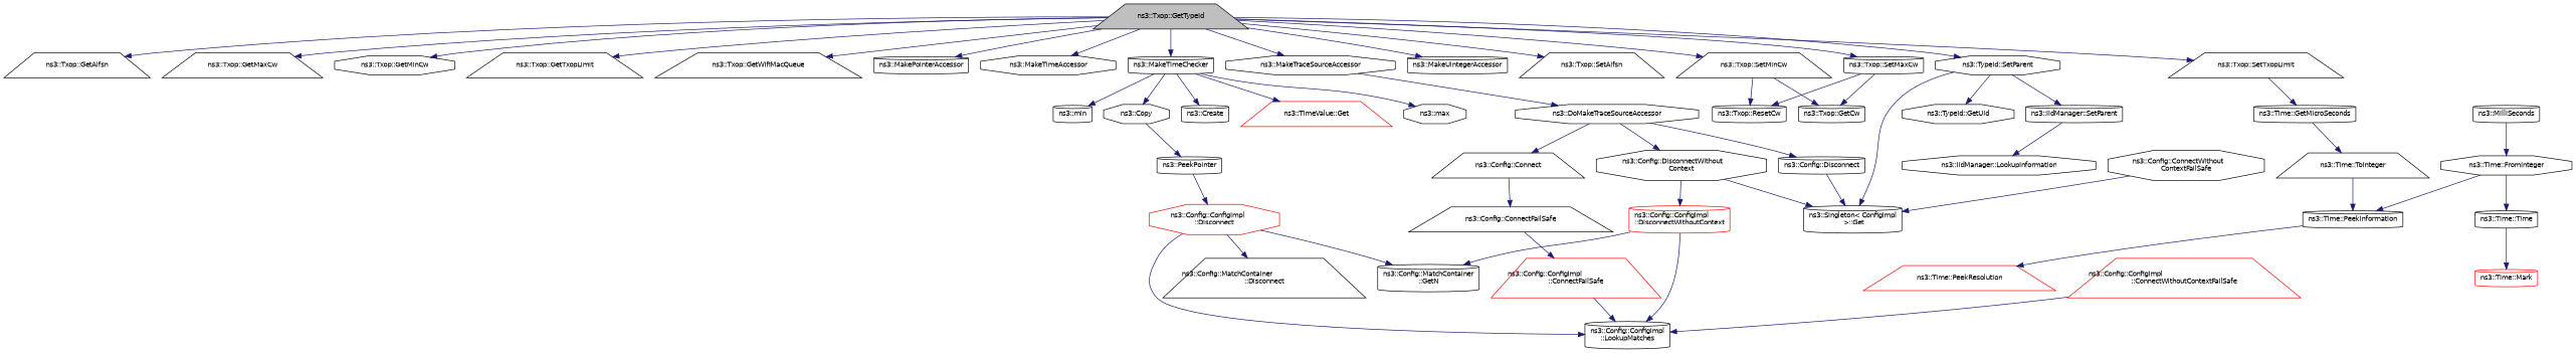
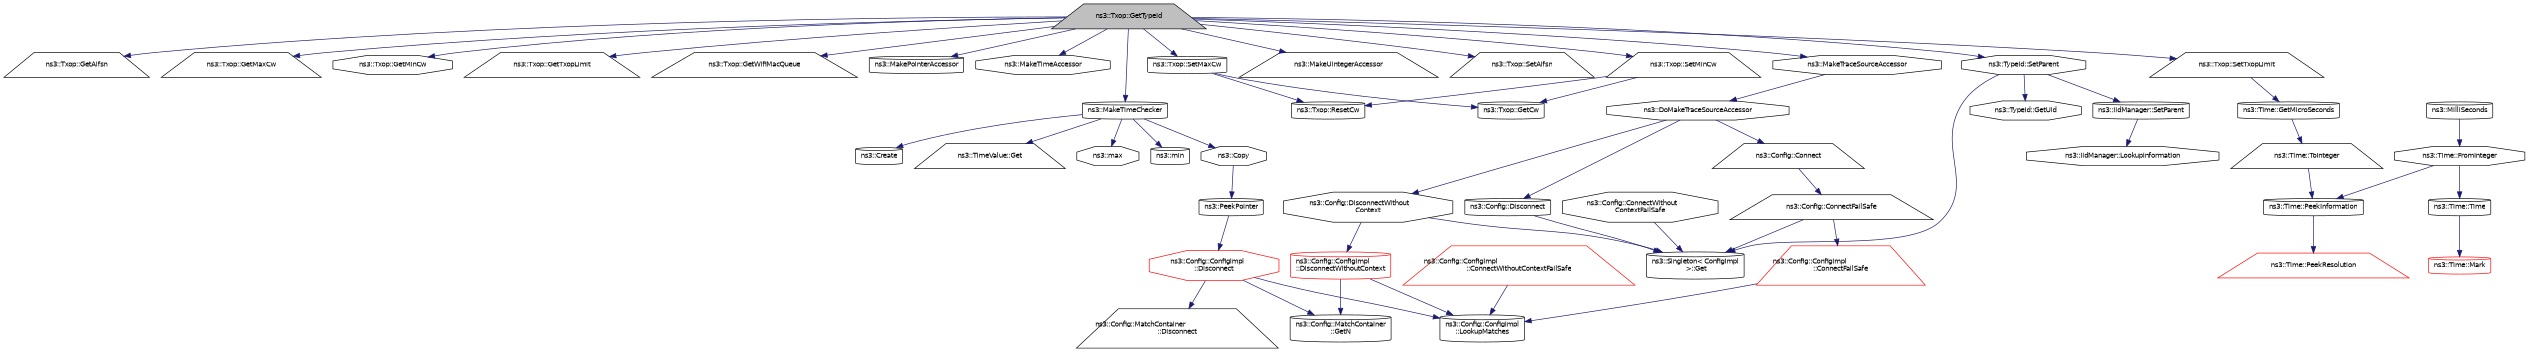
  digraph {
    rankdir=TB
    node [color=black fillcolor=white fontname=Helvetica fontsize=10 shape=cylinder style=filled]
    edge [color=midnightblue fontname=Helvetica fontsize=10 labelfontname=Helvetica labelfontsize=10 style=solid]
    n1 [fillcolor=grey75 fontcolor=black height=0.2 label="ns3::Txop::GetTypeId" shape=trapezium width=0.4]
    n2 [height=0.2 label="ns3::Txop::GetAifsn" shape=trapezium width=0.4]
    n3 [height=0.2 label="ns3::Txop::GetMaxCw" shape=trapezium width=0.4]
    n4 [height=0.2 label="ns3::Txop::GetMinCw" shape=octagon width=0.4]
    n5 [height=0.2 label="ns3::Txop::GetTxopLimit" shape=trapezium width=0.4]
    n6 [height=0.2 label="ns3::Txop::GetWifiMacQueue" shape=trapezium width=0.4]
    n7 [height=0.2 label="ns3::MakePointerAccessor" width=0.4]
    n8 [height=0.2 label="ns3::MakeTimeAccessor" shape=octagon width=0.4]
    n9 [height=0.2 label="ns3::MakeTimeChecker" width=0.4]
    n10 [height=0.2 label="ns3::MakeTraceSourceAccessor" shape=octagon width=0.4]
-   n11 [height=0.2 label="ns3::MakeUintegerAccessor" width=0.4]
+   n11 [height=0.2 label="ns3::MakeUintegerAccessor" shape=trapezium width=0.4]
    n12 [height=0.2 label="ns3::Txop::SetAifsn" shape=trapezium width=0.4]
    n13 [height=0.2 label="ns3::Txop::SetMaxCw" width=0.4]
    n14 [height=0.2 label="ns3::Txop::SetMinCw" shape=trapezium width=0.4]
    n15 [height=0.2 label="ns3::TypeId::SetParent" shape=octagon width=0.4]
    n16 [height=0.2 label="ns3::Txop::SetTxopLimit" shape=trapezium width=0.4]
    n17 [height=0.2 label="ns3::Copy" shape=octagon width=0.4]
    n18 [height=0.2 label="ns3::Create" width=0.4]
-   n19 [color=red height=0.2 label="ns3::TimeValue::Get" shape=trapezium width=0.4]
+   n19 [height=0.2 label="ns3::TimeValue::Get" shape=trapezium width=0.4]
    n20 [height=0.2 label="ns3::max" shape=octagon width=0.4]
    n21 [height=0.2 label="ns3::min" width=0.4]
    n22 [height=0.2 label="ns3::DoMakeTraceSourceAccessor" shape=octagon width=0.4]
    n23 [height=0.2 label="ns3::MilliSeconds" width=0.4]
    n24 [height=0.2 label="ns3::Time::FromInteger" shape=octagon width=0.4]
    n25 [height=0.2 label="ns3::Txop::GetCw" width=0.4]
    n26 [height=0.2 label="ns3::Txop::ResetCw" width=0.4]
    n27 [height=0.2 label="ns3::Singleton\< ConfigImpl\l \>::Get" width=0.4]
    n28 [height=0.2 label="ns3::TypeId::GetUid" shape=octagon width=0.4]
    n29 [height=0.2 label="ns3::IidManager::SetParent" width=0.4]
    n30 [height=0.2 label="ns3::Time::GetMicroSeconds" width=0.4]
    n31 [height=0.2 label="ns3::PeekPointer" width=0.4]
    n32 [color=red height=0.2 label="ns3::Config::ConfigImpl\l::Disconnect" shape=octagon width=0.4]
    n33 [height=0.2 label="ns3::Config::Connect" shape=trapezium width=0.4]
    n34 [height=0.2 label="ns3::Config::Disconnect" width=0.4]
    n35 [height=0.2 label="ns3::Config::DisconnectWithout\lContext" shape=octagon width=0.4]
    n36 [height=0.2 label="ns3::Config::ConnectFailSafe" shape=trapezium width=0.4]
    n37 [color=red height=0.2 label="ns3::Config::ConfigImpl\l::DisconnectWithoutContext" width=0.4]
    n38 [color=red height=0.2 label="ns3::Config::ConfigImpl\l::ConnectFailSafe" shape=trapezium width=0.4]
    n39 [height=0.2 label="ns3::Config::ConfigImpl\l::LookupMatches" width=0.4]
    n40 [height=0.2 label="ns3::Config::ConnectWithout\lContextFailSafe" shape=octagon width=0.4]
    n41 [color=red height=0.2 label="ns3::Config::ConfigImpl\l::ConnectWithoutContextFailSafe" shape=trapezium width=0.4]
    n42 [height=0.2 label="ns3::Config::MatchContainer\l::Disconnect" shape=trapezium width=0.4]
    n43 [height=0.2 label="ns3::Config::MatchContainer\l::GetN" width=0.4]
    n44 [height=0.2 label="ns3::Time::Time" width=0.4]
    n45 [height=0.2 label="ns3::Time::PeekInformation" width=0.4]
    n46 [color=red height=0.2 label="ns3::Time::Mark" width=0.4]
    n47 [color=red height=0.2 label="ns3::Time::PeekResolution" shape=trapezium width=0.4]
    n48 [height=0.2 label="ns3::IidManager::LookupInformation" shape=octagon width=0.4]
    n49 [height=0.2 label="ns3::Time::ToInteger" shape=trapezium width=0.4]
    n1 -> n2
    n1 -> n3
    n1 -> n4
    n1 -> n5
    n1 -> n6
    n1 -> n7
    n1 -> n8
    n1 -> n9
    n1 -> n10
    n1 -> n11
    n1 -> n12
    n1 -> n13
    n1 -> n14
    n1 -> n15
    n1 -> n16
    n9 -> n17
    n9 -> n18
    n9 -> n19
    n9 -> n20
    n9 -> n21
    n10 -> n22
    n13 -> n25
    n13 -> n26
    n14 -> n25
    n14 -> n26
    n15 -> n27
    n15 -> n28
    n15 -> n29
    n16 -> n30
    n17 -> n31
    n22 -> n33
    n22 -> n34
    n22 -> n35
    n23 -> n24
    n24 -> n44
    n24 -> n45
    n29 -> n48
    n30 -> n49
    n31 -> n32
    n32 -> n39
    n32 -> n42
    n32 -> n43
    n33 -> n36
    n34 -> n27
    n35 -> n27
    n35 -> n37
+   n36 -> n27
    n36 -> n38
    n37 -> n39
    n37 -> n43
    n38 -> n39
    n40 -> n27
    n41 -> n39
    n44 -> n46
    n45 -> n47
    n49 -> n45
  }
